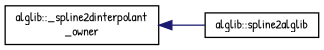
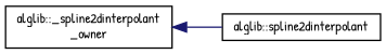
  digraph {
    rankdir=LR
    fontname="Patrick Hand"
    node [color=black fillcolor=white fontname="Patrick Hand" fontsize=10 shape=record style=filled]
    n1 [height=0.2 label="alglib::_spline2dinterpolant\l_owner" width=0.4]
-   n2 [height=0.2 label="alglib::spline2alglib" width=0.4]
+   n2 [height=0.2 label="alglib::spline2dinterpolant" width=0.4]
    n1 -> n2 [color=midnightblue dir=back fontname="Patrick Hand" fontsize=10 labelfontname=Helvetica labelfontsize=10 style=solid]
  }
